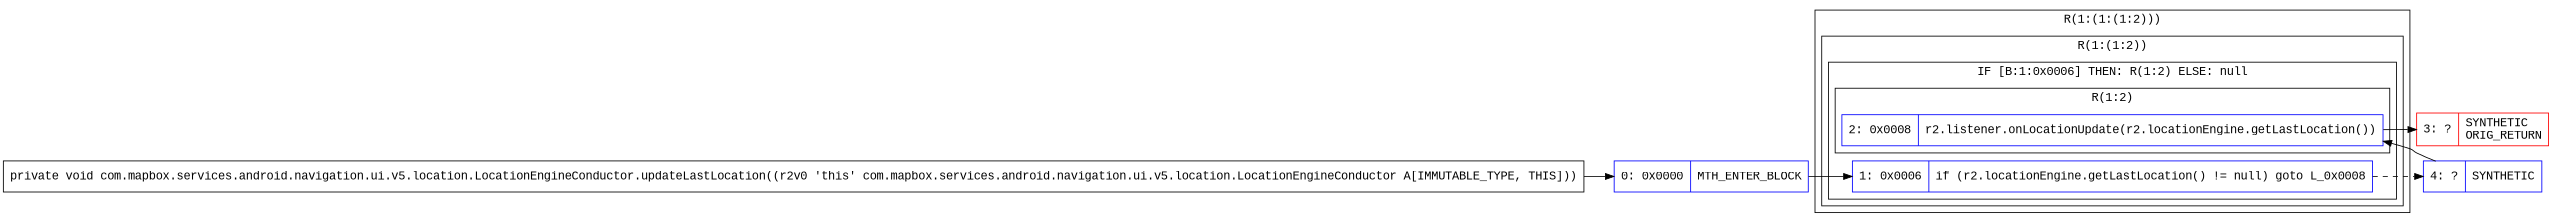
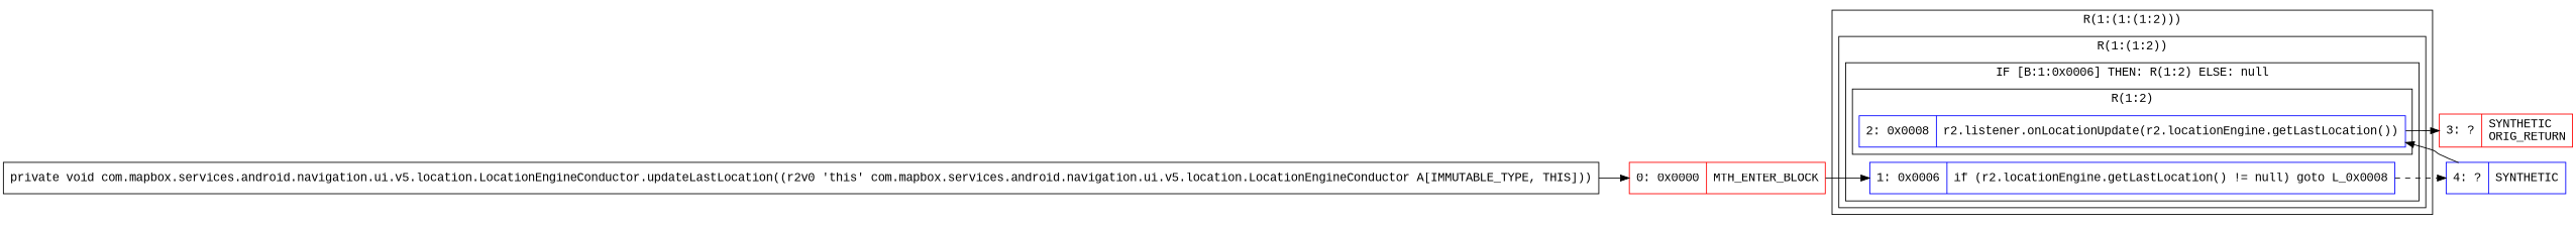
  digraph {
    fontname="Liberation Mono"
    rankdir=LR
    node [color=blue fontname="Liberation Mono" shape=record]
    edge [fontname="Liberation Mono"]
    n1 [label="{2\:\ 0x0008|r2.listener.onLocationUpdate(r2.locationEngine.getLastLocation())\l}"]
    n2 [label="{1\:\ 0x0006|if (r2.locationEngine.getLastLocation() != null) goto L_0x0008\l}"]
    n3 [color=red label="{3\:\ ?|SYNTHETIC\lORIG_RETURN\l}"]
    n4 [label="{4\:\ ?|SYNTHETIC\l}"]
-   n5 [label="{0\:\ 0x0000|MTH_ENTER_BLOCK\l}"]
+   n5 [color=red label="{0\:\ 0x0000|MTH_ENTER_BLOCK\l}"]
    n6 [label="{private void com.mapbox.services.android.navigation.ui.v5.location.LocationEngineConductor.updateLastLocation((r2v0 'this' com.mapbox.services.android.navigation.ui.v5.location.LocationEngineConductor A[IMMUTABLE_TYPE, THIS])) }" color=""]
    subgraph cluster_1 {
      label="R(1:(1:(1:2)))"
      subgraph cluster_2 {
        label="R(1:(1:2))"
        subgraph cluster_3 {
          label="IF [B:1:0x0006] THEN: R(1:2) ELSE: null"
          n2
          subgraph cluster_4 {
            label="R(1:2)"
            n1
          }
        }
      }
    }
    n1 -> n3
    n2 -> n4 [style=dashed]
    n4 -> n1
    n5 -> n2
    n6 -> n5
  }
